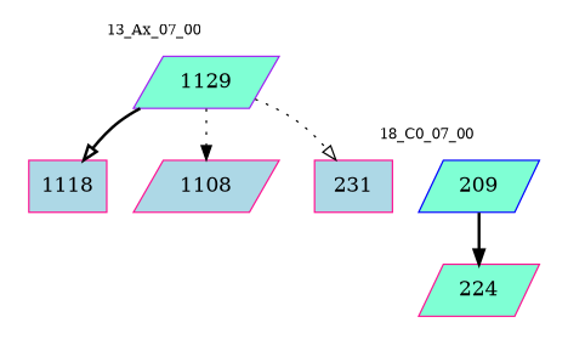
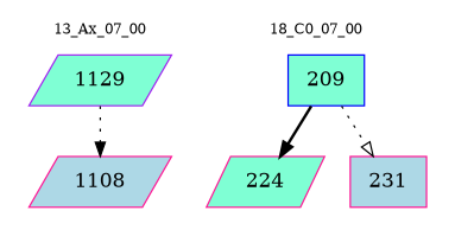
  digraph {
    node [color=deeppink fillcolor=aquamarine shape=parallelogram style=filled]
    edge [arrowhead=onormal color=black style=bold]
    n1 [color=purple label=1129]
-   n2 [fillcolor=lightblue label=1118 shape=box]
    n3 [fillcolor=lightblue label=1108]
    n4 [label=224]
-   n5 [color=blue label=209]
+   n5 [color=blue label=209 shape=box]
    n6 [fillcolor=lightblue label=231 shape=box]
    subgraph cluster_1 {
      color=white
      fontsize=10
      label="13_Ax_07_00"
      n1
-     n2
      n3
    }
    subgraph cluster_2 {
      color=white
      fontsize=10
      label="18_C0_07_00"
      n4
      n5
      n6
    }
-   n1 -> n2
    n1 -> n3 [arrowhead=normal style=dotted]
    n5 -> n4 [arrowhead=normal]
-   n1 -> n6 [style=dotted]
+   n5 -> n6 [style=dotted]
  }
